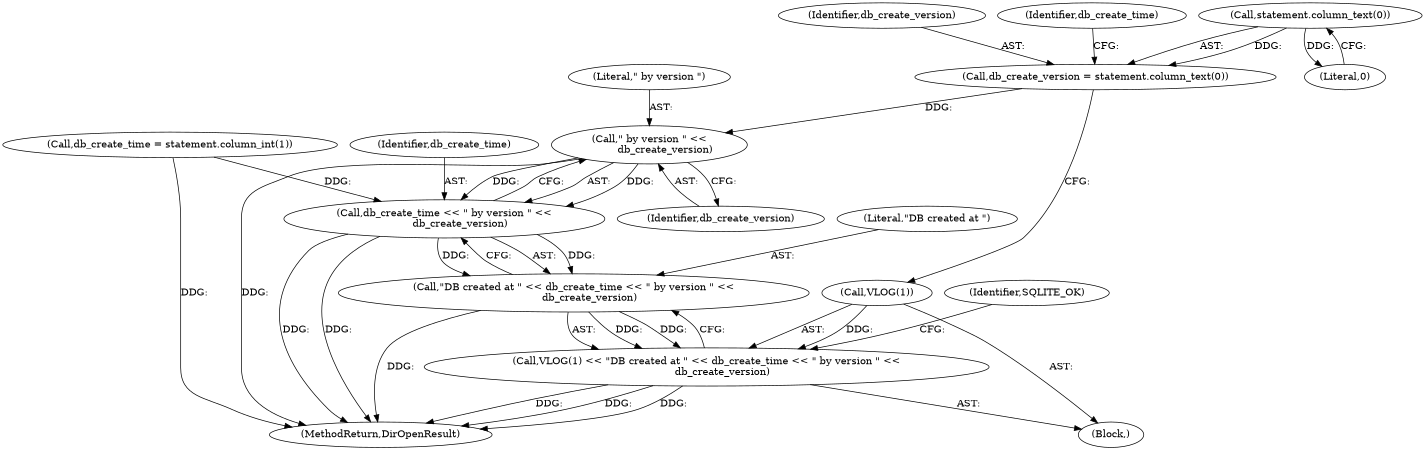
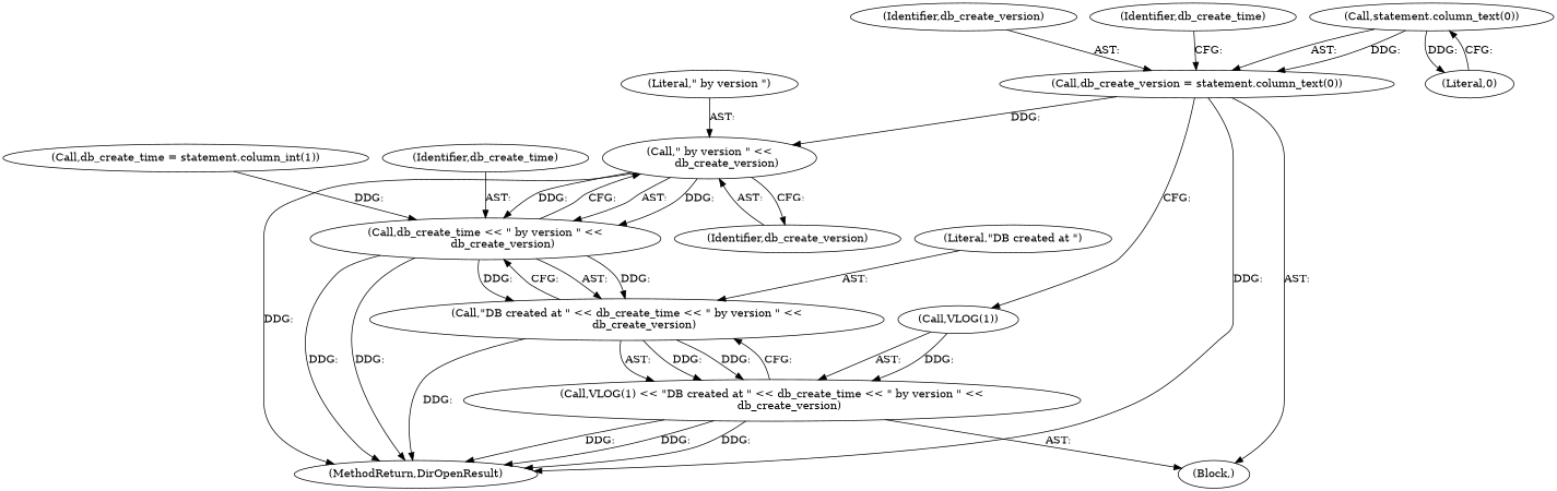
  digraph {
    n1 [label="(Call,\" by version \" <<\n          db_create_version)"]
    n2 [label="(Call,db_create_time << \" by version \" <<\n          db_create_version)"]
    n3 [label="(Identifier,db_create_version)"]
    n4 [label="(MethodReturn,DirOpenResult)"]
    n5 [label="(Call,\"DB created at \" << db_create_time << \" by version \" <<\n          db_create_version)"]
    n6 [label="(Call,db_create_version = statement.column_text(0))"]
    n7 [label="(Block,)"]
    n8 [label="(Call,VLOG(1))"]
    n9 [label="(Call,statement.column_text(0))"]
    n10 [label="(Literal,0)"]
    n11 [label="(Call,VLOG(1) << \"DB created at \" << db_create_time << \" by version \" <<\n          db_create_version)"]
-   n12 [label="(Identifier,SQLITE_OK)"]
    n13 [label="(Identifier,db_create_version)"]
    n14 [label="(Call,db_create_time = statement.column_int(1))"]
    n15 [label="(Literal,\" by version \")"]
    n16 [label="(Identifier,db_create_time)"]
    n17 [label="(Literal,\"DB created at \")"]
    n18 [label="(Identifier,db_create_time)"]
    n1 -> n2 [label="AST: "]
    n1 -> n2 [label="DDG: "]
    n1 -> n2 [label="DDG: "]
    n1 -> n3 [label="CFG: "]
    n1 -> n4 [label="DDG: "]
    n2 -> n1 [label="CFG: "]
    n2 -> n4 [label="DDG: "]
    n2 -> n4 [label="DDG: "]
    n2 -> n5 [label="AST: "]
    n2 -> n5 [label="DDG: "]
    n2 -> n5 [label="DDG: "]
    n3 -> n1 [label="AST: "]
    n5 -> n2 [label="CFG: "]
    n5 -> n4 [label="DDG: "]
    n5 -> n11 [label="AST: "]
    n5 -> n11 [label="DDG: "]
    n5 -> n11 [label="DDG: "]
    n6 -> n1 [label="DDG: "]
-   n14 -> n4 [label="DDG: "]
-   n8 -> n7 [label="AST: "]
+   n6 -> n4 [label="DDG: "]
+   n6 -> n7 [label="AST: "]
    n6 -> n8 [label="CFG: "]
    n8 -> n11 [label="AST: "]
    n8 -> n11 [label="DDG: "]
    n9 -> n6 [label="AST: "]
    n9 -> n6 [label="DDG: "]
    n9 -> n10 [label="DDG: "]
    n10 -> n9 [label="CFG: "]
    n11 -> n4 [label="DDG: "]
    n11 -> n4 [label="DDG: "]
    n11 -> n4 [label="DDG: "]
    n11 -> n5 [label="CFG: "]
    n11 -> n7 [label="AST: "]
-   n12 -> n11 [label="CFG: "]
    n13 -> n6 [label="AST: "]
    n14 -> n2 [label="DDG: "]
    n15 -> n1 [label="AST: "]
    n16 -> n6 [label="CFG: "]
    n17 -> n5 [label="AST: "]
    n18 -> n2 [label="AST: "]
  }
